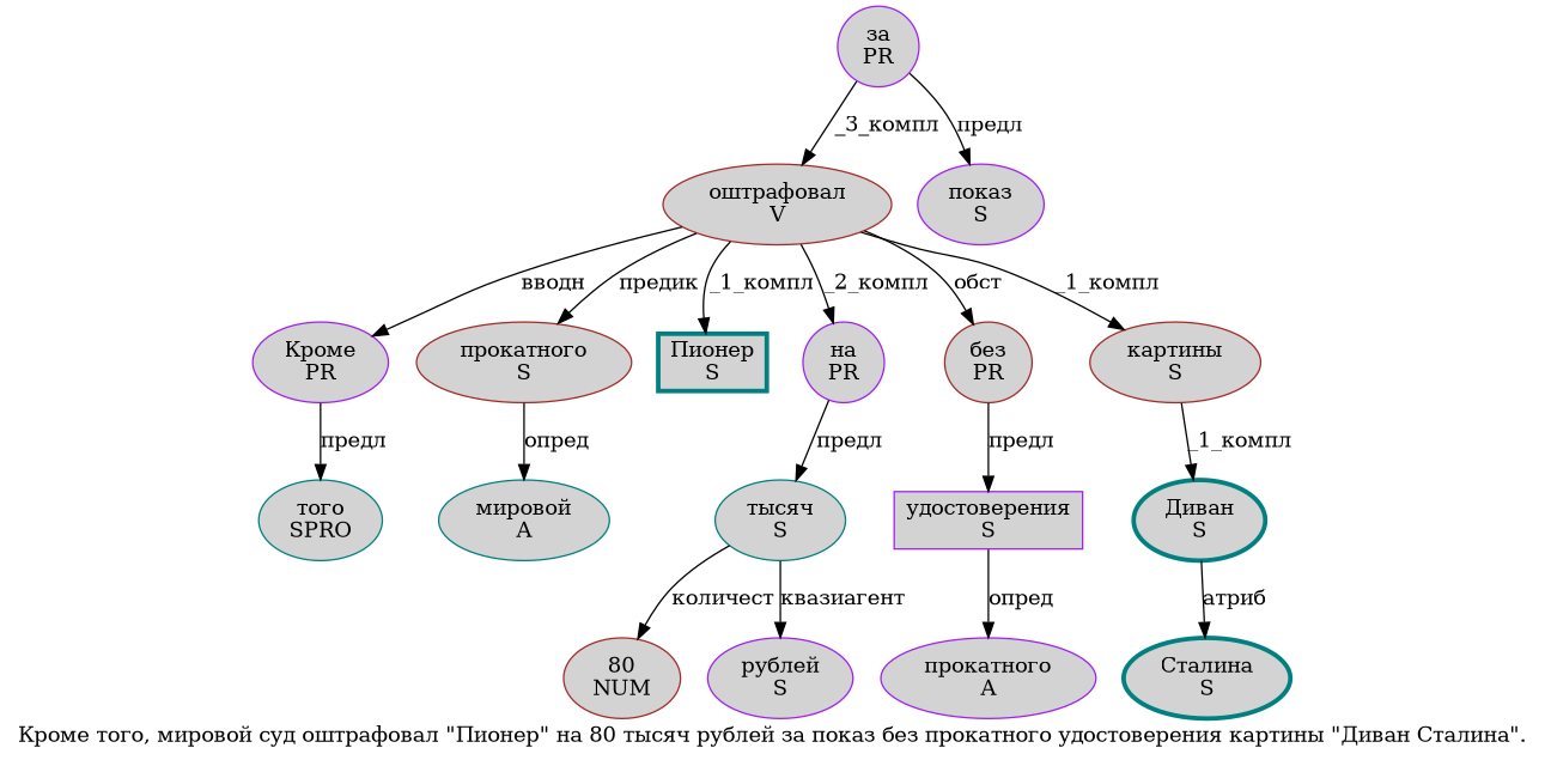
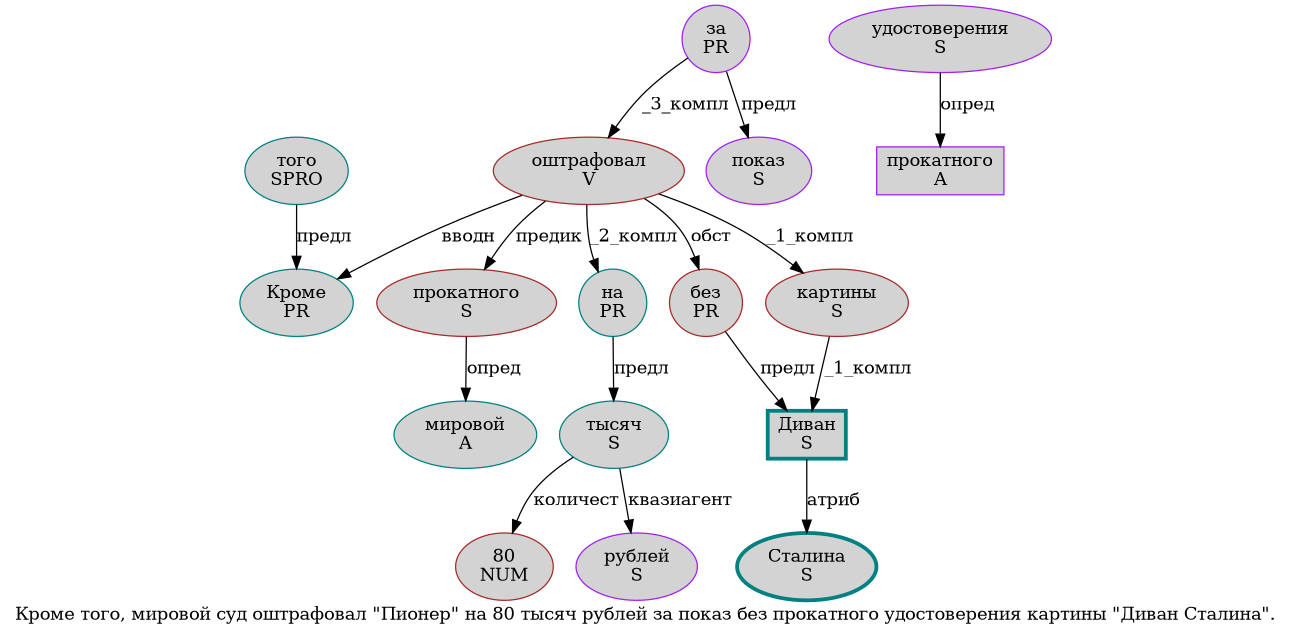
  digraph {
    label="Кроме того, мировой суд оштрафовал \"Пионер\" на 80 тысяч рублей за показ без прокатного удостоверения картины \"Диван Сталина\"."
    node [color=teal fillcolor=lightgray penwidth=1 shape=ellipse style=filled]
-   n1 [color=purple label="Кроме\nPR"]
+   n1 [label="Кроме\nPR"]
    n2 [label="того\nSPRO"]
    n3 [label="мировой\nA"]
    n4 [color=brown label="прокатного\nS"]
    n5 [color=brown label="оштрафовал\nV"]
-   n6 [label="Пионер\nS" penwidth=3 shape=box]
-   n7 [color=purple label="на\nPR"]
+   n7 [label="на\nPR"]
    n8 [color=brown label="без\nPR"]
    n9 [color=brown label="картины\nS"]
    n10 [label="тысяч\nS"]
    n11 [color=purple label="за\nPR"]
    n12 [color=purple label="показ\nS"]
-   n13 [color=purple label="удостоверения\nS" shape=box]
-   n14 [label="Диван\nS" penwidth=3]
+   n13 [color=purple label="удостоверения\nS"]
+   n14 [label="Диван\nS" penwidth=3 shape=box]
    n15 [color=brown label="80\nNUM"]
    n16 [color=purple label="рублей\nS"]
-   n17 [color=purple label="прокатного\nA"]
+   n17 [color=purple label="прокатного\nA" shape=box]
    n18 [label="Сталина\nS" penwidth=3]
-   n1 -> n2 [label="предл"]
+   n2 -> n1 [label="предл"]
    n4 -> n3 [label="опред"]
    n5 -> n1 [label="вводн"]
    n5 -> n4 [label="предик"]
-   n5 -> n6 [label="_1_компл"]
    n5 -> n7 [label="_2_компл"]
    n5 -> n8 [label="обст"]
    n5 -> n9 [label="_1_компл"]
    n7 -> n10 [label="предл"]
-   n8 -> n13 [label="предл"]
+   n8 -> n14 [label="предл"]
    n9 -> n14 [label="_1_компл"]
    n10 -> n15 [label="количест"]
    n10 -> n16 [label="квазиагент"]
    n11 -> n5 [label="_3_компл"]
    n11 -> n12 [label="предл"]
    n13 -> n17 [label="опред"]
    n14 -> n18 [label="атриб"]
  }
